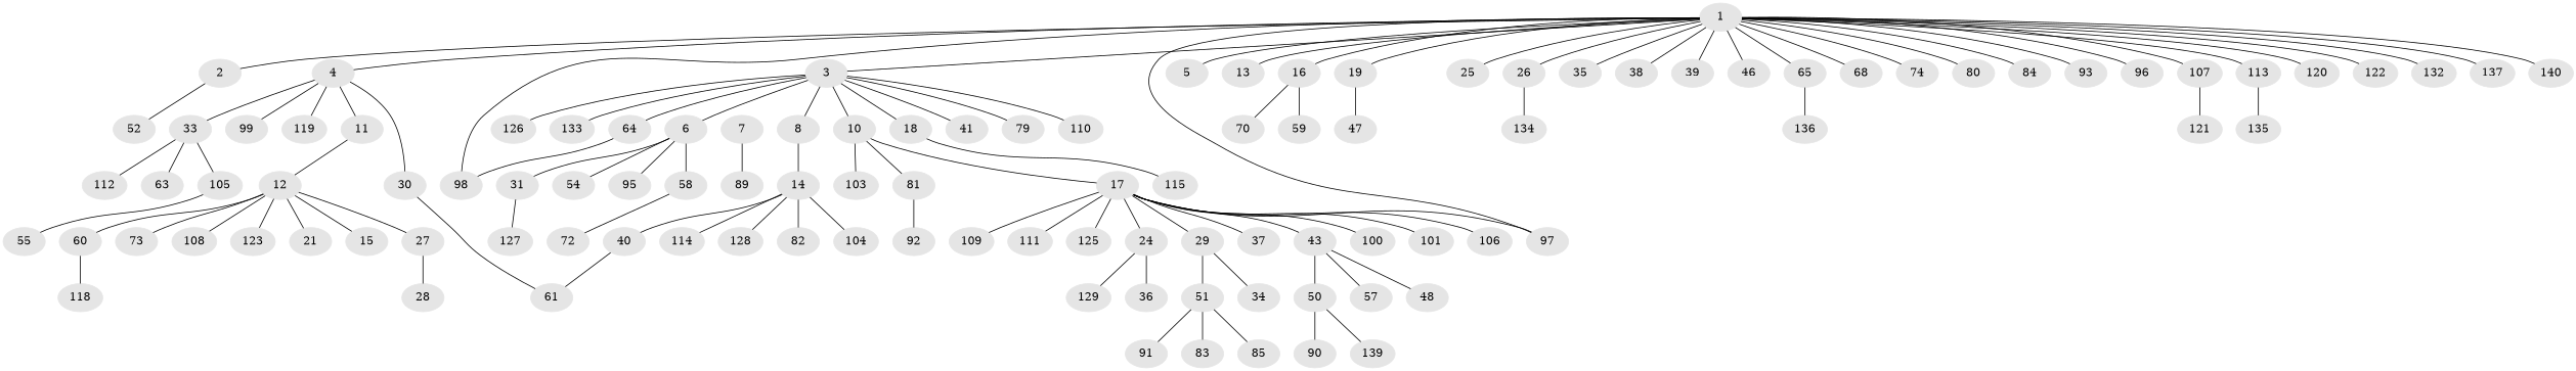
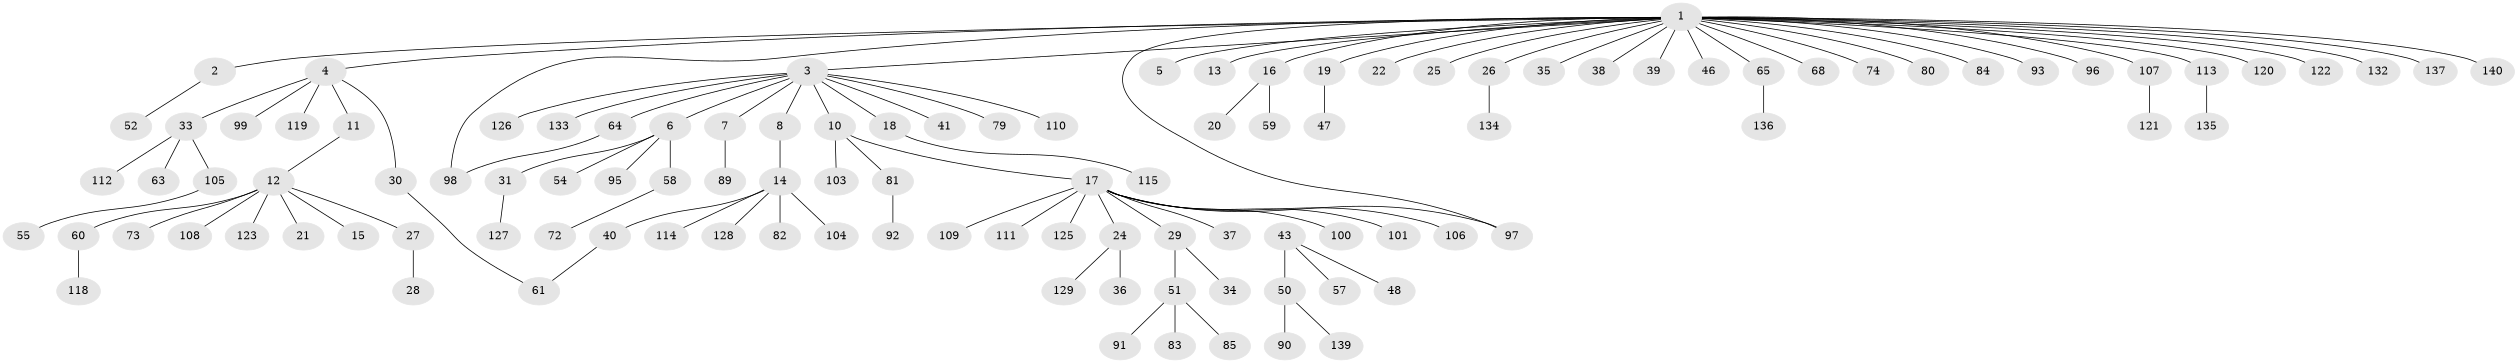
  graph {
    node [color=gray90 style=filled]
    1 [super="+9"]
    2
    3 [super="+32"]
    4 [super="+49"]
    5
    13
    16 [super="+78"]
    19 [super="+76"]
+   22
    25
    26 [super="+56"]
    35
    38 [super="+70"]
    39
    46
    65
    68
    74
    80
    84
    93
    96
    97
    98 [super="+117"]
    107
    113 [super="+124"]
    120
    122
    132
    137
    140
    52 [super="+62"]
    6 [super="+71"]
    7
    8
    10
    18
    41 [super="+53"]
    64
    79
    110
    126
    133
    11 [super="+86"]
    30
    33 [super="+131"]
    99
    119
-   20 [label=70]
+   20
    59
    47
    134
    136
    121
    135
    31 [super="+42"]
    54 [super="+66"]
    58
    95
    89
    14 [super="+45"]
    17 [super="+23"]
    81 [super="+88"]
    103
    115 [super="+130"]
    12 [super="+116"]
    61
    63
    105
    112
    127 [super="+138"]
    72
    40 [super="+44"]
    82
    104
    114
    128
    24 [super="+77"]
    29
    37
    43 [super="+69"]
    100
    101
    106
    109
    111
    125
    92 [super="+94"]
    15
    21
    27
    60 [super="+102"]
    73
    108
    123
    28
    118
    36
    129
    34
    51 [super="+67"]
    48
    50 [super="+75"]
    57
    83
    85
    91
    55
    90
    139
    1 -- 2
    1 -- 3
    1 -- 4
    1 -- 5
    1 -- 13
    1 -- 16
    1 -- 19
+   1 -- 22
    1 -- 25
    1 -- 26
    1 -- 35
    1 -- 38
    1 -- 39
    1 -- 46
    1 -- 65
    1 -- 68
    1 -- 74
    1 -- 80
    1 -- 84
    1 -- 93
    1 -- 96
    1 -- 97
    1 -- 98
    1 -- 107
    1 -- 113
    1 -- 120
    1 -- 122
    1 -- 132
    1 -- 137
    1 -- 140
    2 -- 52
    3 -- 6
+   3 -- 7
    3 -- 8
    3 -- 10
    3 -- 18
    3 -- 41
    3 -- 64
    3 -- 79
    3 -- 110
    3 -- 126
    3 -- 133
    4 -- 11
    4 -- 30
    4 -- 33
    4 -- 99
    4 -- 119
    16 -- 20
    16 -- 59
    19 -- 47
    26 -- 134
    65 -- 136
    107 -- 121
    113 -- 135
    6 -- 31
    6 -- 54
    6 -- 58
    6 -- 95
    7 -- 89
    8 -- 14
    10 -- 17
    10 -- 81
    10 -- 103
    18 -- 115
    64 -- 98
    11 -- 12
    30 -- 61
    33 -- 63
    33 -- 105
    33 -- 112
    31 -- 127
    58 -- 72
    14 -- 40
    14 -- 82
    14 -- 104
    14 -- 114
    14 -- 128
    17 -- 97
    17 -- 24
    17 -- 29
    17 -- 37
-   17 -- 43
    17 -- 100
    17 -- 101
    17 -- 106
    17 -- 109
    17 -- 111
    17 -- 125
    81 -- 92
    12 -- 15
    12 -- 21
    12 -- 27
    12 -- 60
    12 -- 73
    12 -- 108
    12 -- 123
    105 -- 55
    40 -- 61
    24 -- 36
    24 -- 129
    29 -- 34
    29 -- 51
    43 -- 48
    43 -- 50
    43 -- 57
    27 -- 28
    60 -- 118
    51 -- 83
    51 -- 85
    51 -- 91
    50 -- 90
    50 -- 139
  }
